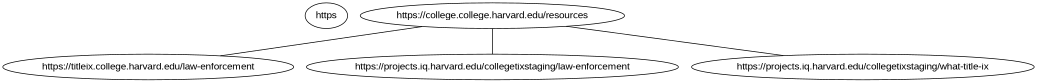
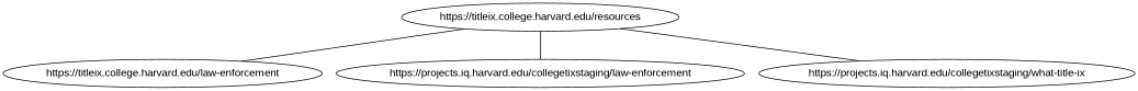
  strict graph {
    fontname="Liberation Sans"
    node [fontname="Liberation Sans"]
    edge [fontname="Liberation Sans"]
-   https [child_link="['https://titleix.college.harvard.edu/law-enforcement', 'https://titleix.college.harvard.edu/what-title-ix', 'https://www2.ed.gov/about/offices/list/ocr/docs/tix_dis.html#:~:text=Title%20IX%20states%3A,activity%20receiving%20Federal%20financial%20assistance.', 'https://titleix.college.harvard.edu/what-title-ix', 'https://projects.iq.harvard.edu/collegetixstaging/law-enforcement', 'https://projects.iq.harvard.edu/collegetixstaging/what-title-ix']" data="b'\nTitle IX  | Harvard College Title IX\nSkip to main content\nMain MenuUtility MenuSearch\nHARVARD.EDU\nAbout UsSchedule a MeetingGet SupportSupportive MeasuresResourcesShare a ConcernMake a DisclosureFile a Formal ComplaintRequest Informal ResolutionContact Law EnforcementResponsible EmployeesPoliciesTitle IXDefinitions Get Involved\nHOME / POLICIES /\nTitle IX\nTitle IX is a federal civil rights law passed as part of the Education Amendments of 1972.\nThis law protects people from discrimination based on sex in education programs or activities that receive Federal financial assistance. Title IX states that:\n\xe2\x80\x9cNo person in the United States shall, on the basis of sex, be excluded from participation in, be denied the benefits of, or be subjected to discrimination under any education program or activity receiving federal financial assistance.\xe2\x80\x9d\nTitle IX applies to any institution receiving federal financial assistance, including state and local educational agencies. Educational programs and activities that receive federal funds from the Department of Education must operate in a nondiscriminatory manner.\xc2\xa0Also, a recipient may not retaliate against any person for opposing an unlawful educational practice or policy, or because a person made charges, testified or participated in any complaint action under Title IX.\nTitle IX regulations guide how colleges and universities, including Harvard, must respond\xc2\xa0to sexual harassment and other sexual misconduct through appropriate grievance procedures, supportive measures, and related policies. At Harvard, our policies and procedures not only follow the requirements of\xc2\xa0Title IX regulations, but expand beyond them to also address behaviors that we deem inappropriate for members of the Harvard community.\nTitle IX on\xc2\xa0the Department of Education website\nPoliciesTitle IX Definitions\nDIV Class\nQuick Escape\nCSS Styles\nAbout Us\nSchedule a Meeting\nGet Support\nSupportive Measures\nResources\nShare a Concern\nMake a Disclosure\nFormal Complaint\nInformal Resolution\nLaw Enforcement\nResponsible Employees\nPolicies\nTitle IX\nDefinitions\nGet\xc2\xa0Involved\nHarvard College Title IX\ncollegetitleix@fas.harvard.edu\nAdmin Login\nCopyright \xc2\xa9 2023 The President and Fellows of Harvard College  | Accessibility | Digital Accessibility | Report Copyright Infringement'"]
-   "https://titleix.college.harvard.edu/resources" [label="https://college.college.harvard.edu/resources"]
+   "https://titleix.college.harvard.edu/resources"
    "https://titleix.college.harvard.edu/law-enforcement"
    "https://projects.iq.harvard.edu/collegetixstaging/law-enforcement"
    "https://projects.iq.harvard.edu/collegetixstaging/what-title-ix"
    "https://titleix.college.harvard.edu/resources" -- "https://titleix.college.harvard.edu/law-enforcement"
    "https://titleix.college.harvard.edu/resources" -- "https://projects.iq.harvard.edu/collegetixstaging/law-enforcement"
    "https://titleix.college.harvard.edu/resources" -- "https://projects.iq.harvard.edu/collegetixstaging/what-title-ix"
  }
